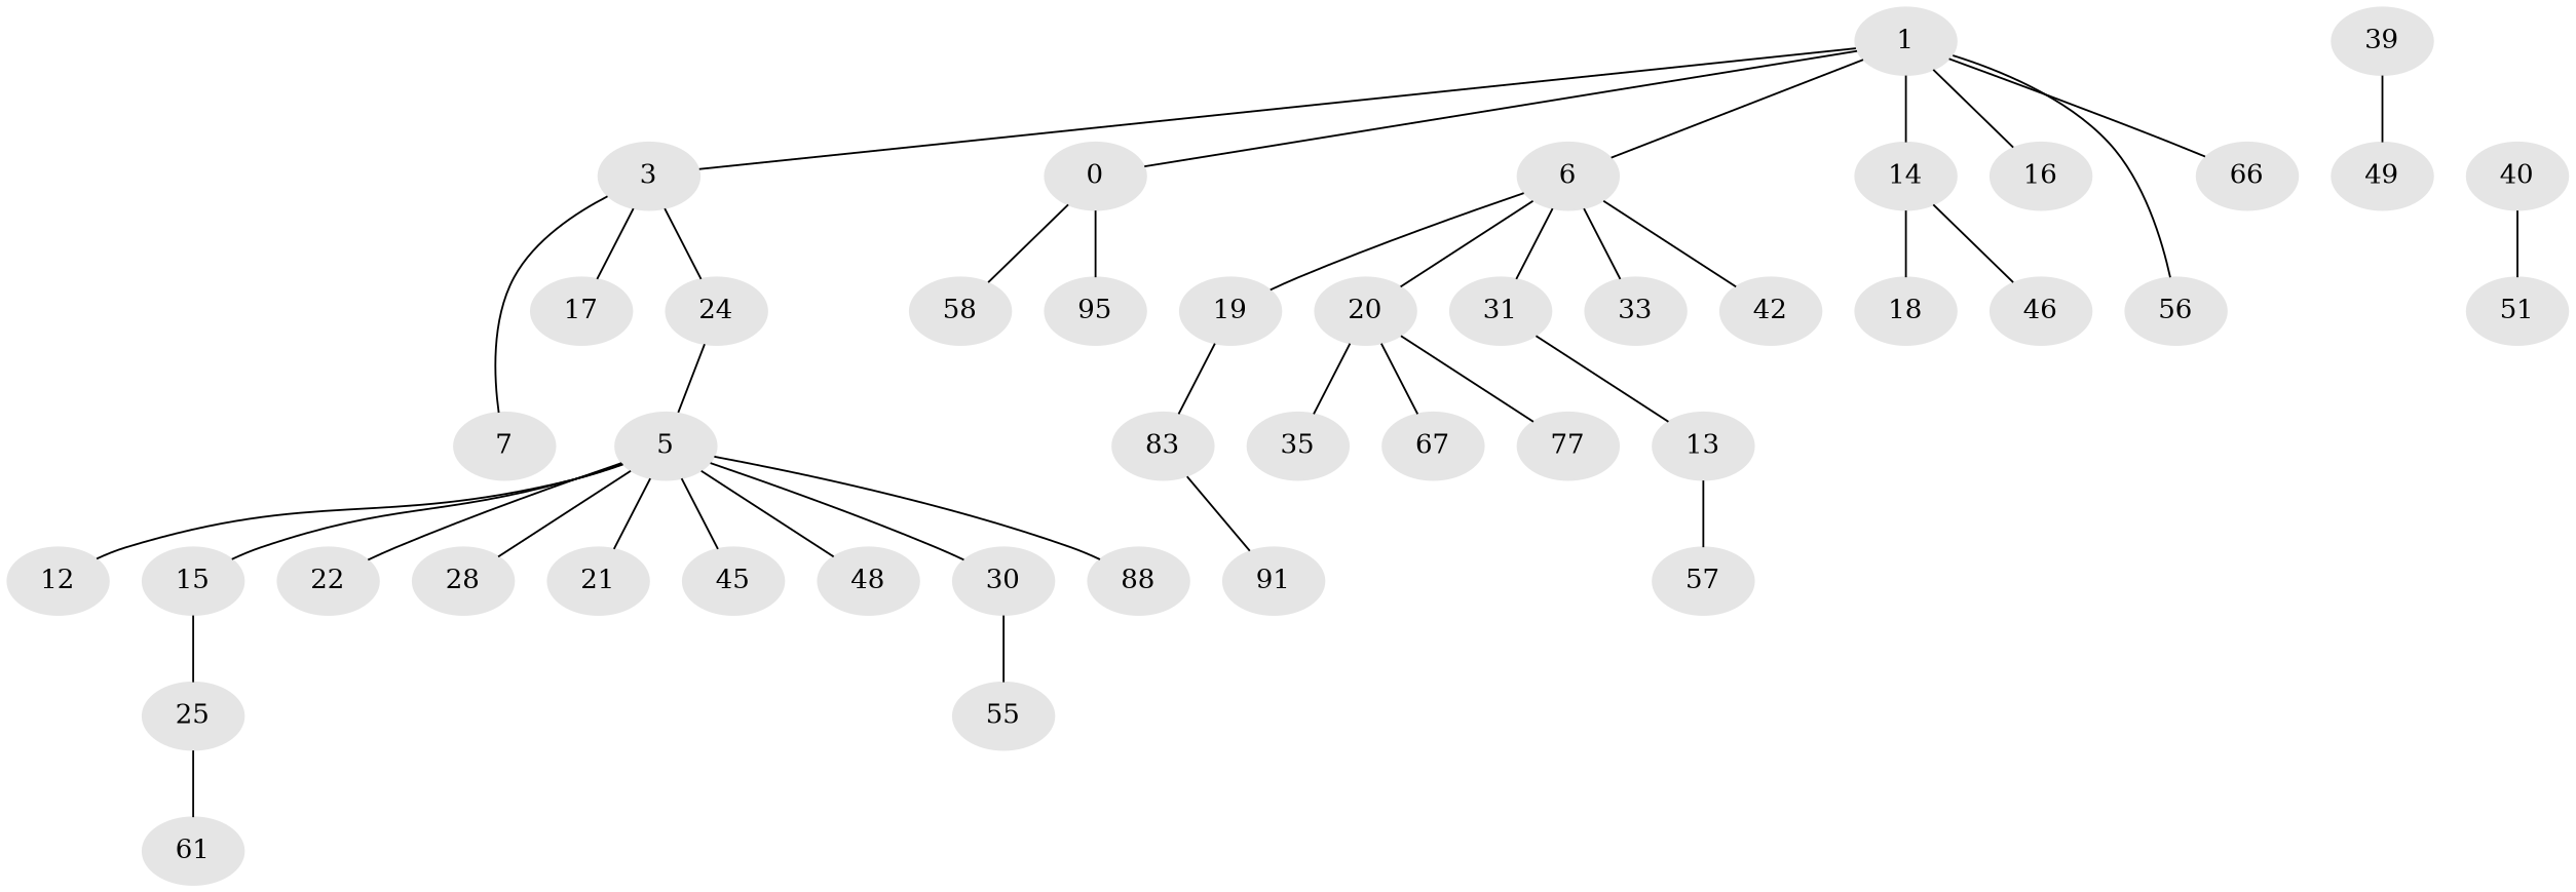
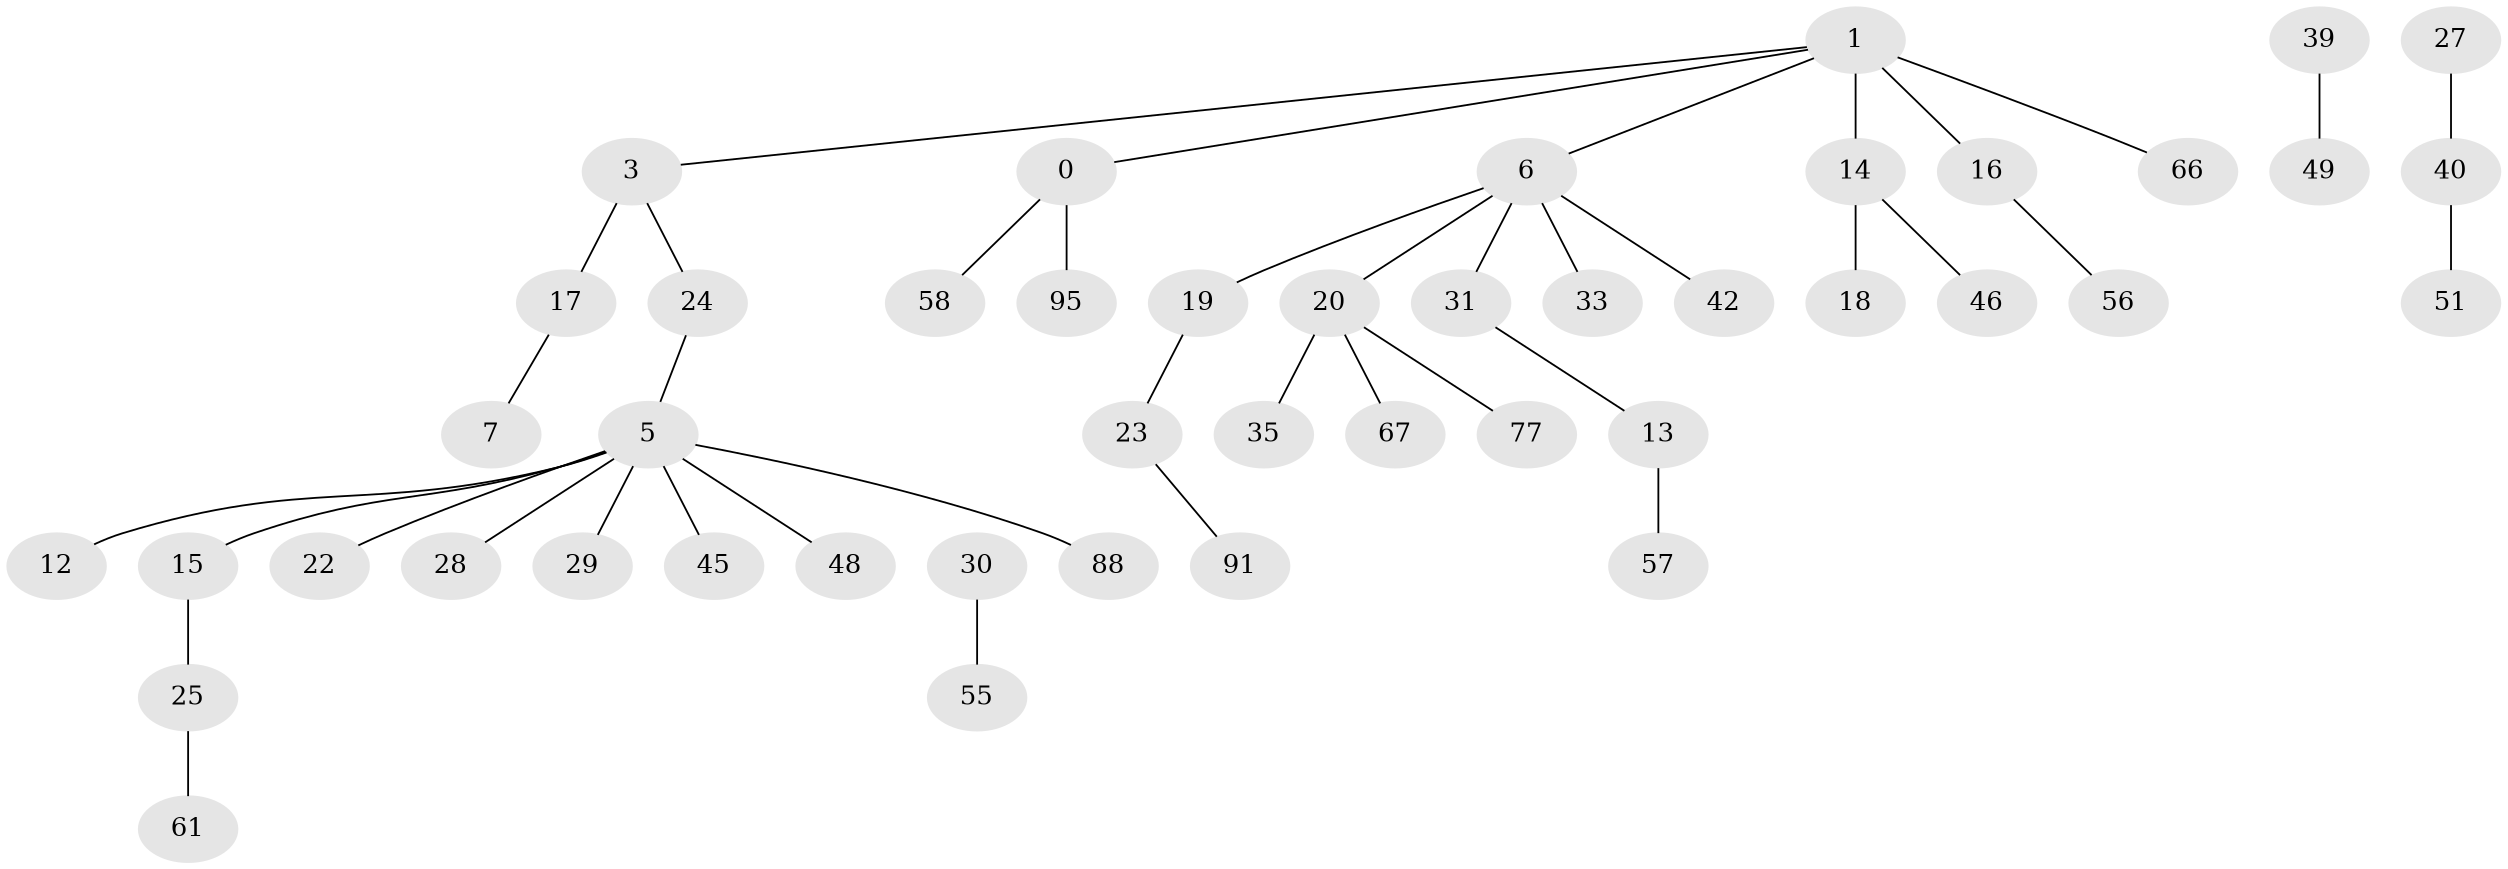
  graph {
    node [color=gray90 style=filled]
    1 [super="+2"]
    3
    n3 [label=0]
    6 [super="+8"]
    14 [super="+67"]
    16 [super="+41+89+68"]
    56 [super="+78"]
    66 [super="+76+74"]
    7 [super="+79"]
    17 [super="+32"]
    24
    58
    n13 [label=95]
    19 [super="+30"]
    20
    31
    33
    n18 [label=42]
    18 [super="+54"]
    46 [super="+65"]
    39 [super="+42"]
    49
    5 [super="+26+9+10"]
    12 [super="+70"]
    15
    22
    28 [super="+53+43"]
-   29 [super="+93" label=21]
+   29 [super="+93"]
    45 [super="+81"]
    48
    n31 [label=30]
    88
    25 [super="+75+36"]
    55
    13 [super="+21"]
    57 [super="+86"]
-   23 [label=83]
+   23
    n38 [label=35 super="+92"]
    n39 [label=67]
    77
+   27 [super="+35+87+38"]
    40 [super="+44"]
    61
    91
    51 [super="+64"]
    1 -- 3
    1 -- n3
    1 -- 6
    1 -- 14
    1 -- 16
-   1 -- 56
+   16 -- 56
    1 -- 66
-   3 -- 7
+   17 -- 7
    3 -- 17
    3 -- 24
    n3 -- 58
    n3 -- n13
    6 -- 19
    6 -- 20
    6 -- 31
    6 -- 33
    6 -- n18
    14 -- 18
    14 -- 46
    24 -- 5
    19 -- 23
    20 -- n38
    20 -- n39
    20 -- 77
    31 -- 13
    39 -- 49
    5 -- 12
    5 -- 15
    5 -- 22
    5 -- 28
    5 -- 29
    5 -- 45
    5 -- 48
-   5 -- n31
    5 -- 88
    15 -- 25
    n31 -- 55
    25 -- 61
    13 -- 57
    23 -- 91
+   27 -- 40
    40 -- 51
  }
